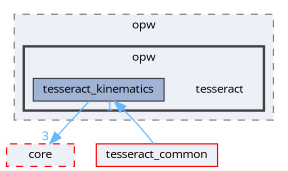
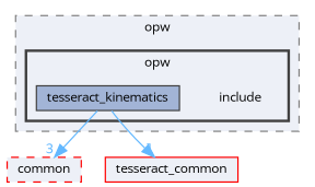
  digraph {
    compound=true
    fontname="Open Sans"
    node [fontname="Open Sans" fontsize=10 shape=box color=red fillcolor="#edf0f7" style=filled]
    edge [color=steelblue1 fontcolor=steelblue1 fontname="Open Sans" fontsize=10 labeldistance=1.5 labelfontname=Helvetica labelfontsize=10]
-   n1 [height=0.2 label=tesseract shape=plaintext width=0.4 color="" fillcolor="" style=""]
+   n1 [height=0.2 label=include shape=plaintext width=0.4 color="" fillcolor="" style=""]
    n2 [color=grey25 fillcolor="#a2b4d6" height=0.2 label=tesseract_kinematics width=0.4]
-   n3 [height=0.2 label=core style="filled,dashed" width=0.4]
+   n3 [height=0.2 label=common style="filled,dashed" width=0.4]
    n4 [height=0.2 label=tesseract_common width=0.4]
    subgraph cluster_1 {
      bgcolor="#edf0f7"
      fontsize=10
      label=opw
      pencolor=grey50
      style="filled,dashed"
      subgraph cluster_2 {
        bgcolor="#edf0f7"
        fontsize=10
        pencolor=grey25
        style="filled,bold"
        n1
        n2
      }
    }
    n2 -> n3 [headlabel=3]
-   n4 -> n2 [headlabel=1]
+   n2 -> n4 [headlabel=1]
  }
